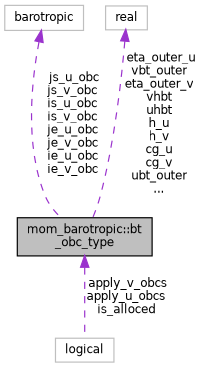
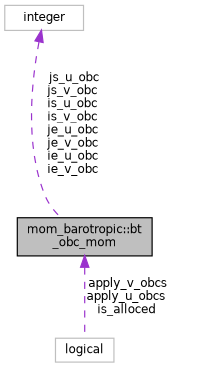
  digraph {
    node [color=grey75 fillcolor=white fontname=Helvetica fontsize=10 shape=record style=filled]
    edge [color=darkorchid3 dir=back fontname=Helvetica fontsize=10 labelfontname=Helvetica labelfontsize=10 style=dashed]
-   n1 [color=black fillcolor=grey75 fontcolor=black height=0.2 label="mom_barotropic::bt\l_obc_type" width=0.4]
+   n1 [color=black fillcolor=grey75 fontcolor=black height=0.2 label="mom_barotropic::bt\l_obc_mom" width=0.4]
    n2 [height=0.2 label=logical width=0.4]
-   n3 [height=0.2 label=barotropic width=0.4]
-   n4 [height=0.2 label=real width=0.4]
+   n3 [height=0.2 label=integer width=0.4]
    n1 -> n2 [label=" apply_v_obcs\napply_u_obcs\nis_alloced"]
    n3 -> n1 [label=" js_u_obc\njs_v_obc\nis_u_obc\nis_v_obc\nje_u_obc\nje_v_obc\nie_u_obc\nie_v_obc"]
-   n4 -> n1 [label=" eta_outer_u\nvbt_outer\neta_outer_v\nvhbt\nuhbt\nh_u\nh_v\ncg_u\ncg_v\nubt_outer\n..."]
  }
